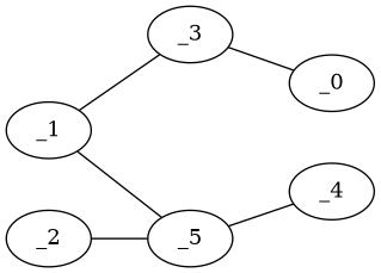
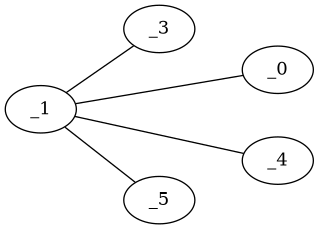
  graph {
    rankdir=LR
    node [charge=0 chem=1 symbol="C  " x=3.7321 y=0.25]
    edge [valence=1]
    _3 [x=2.866 y=0.75]
    _1
    _4 [chem=5 symbol="S  " y=-0.75]
    _5 [chem=2 symbol="O  " x=5.4641]
-   _2 [x=4.5981 y=0.75]
    n6 [chem=5 label=_0 symbol="S  " x=2]
-   _3 -- n6
+   _1 -- n6
    _1 -- _3
-   _5 -- _4
+   _1 -- _4
    _1 -- _5
-   _2 -- _5
  }
